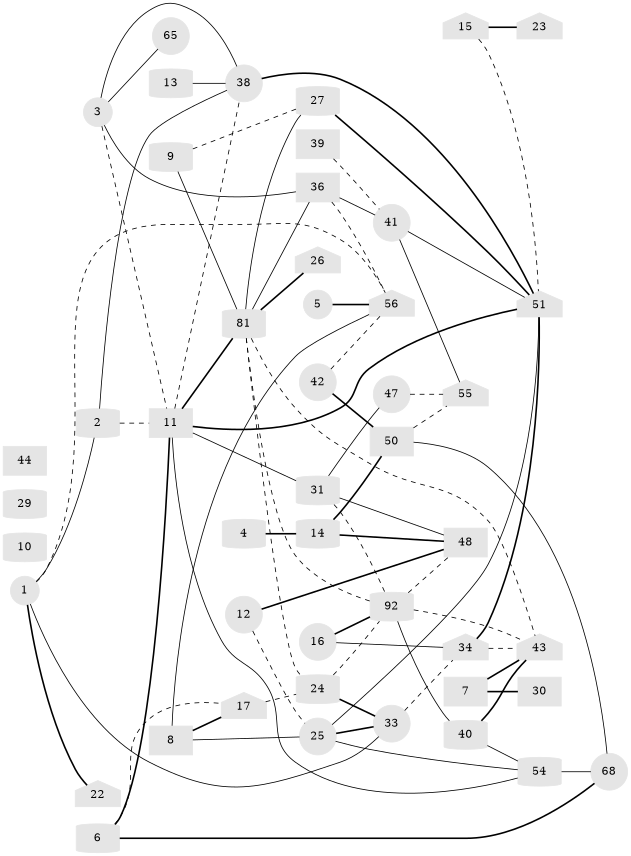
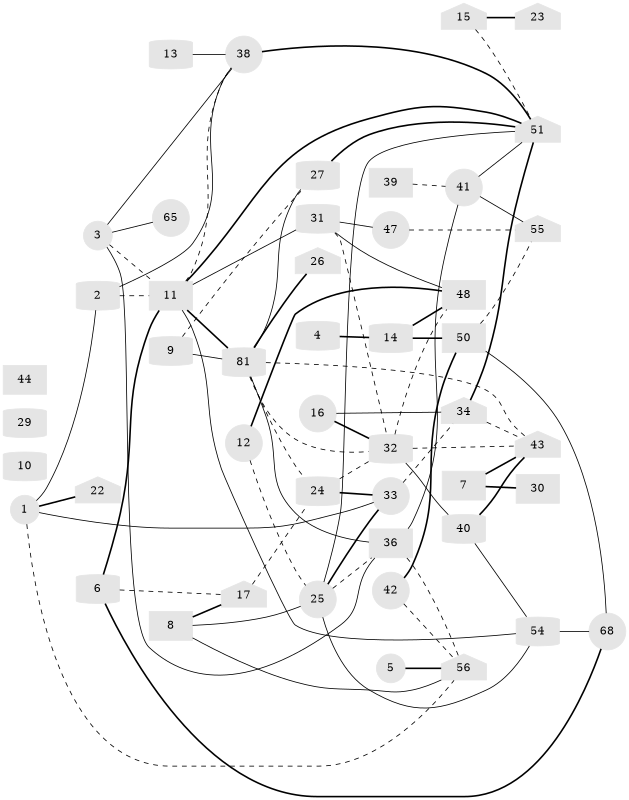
  graph {
    rankdir=LR
    node [color=gray90 shape=cylinder style=filled]
    edge [style=solid]
    1 [shape=circle super="+64"]
    2
    22 [shape=house]
    33 [shape=circle]
    56 [shape=house super="+58"]
    11 [shape=box super="+68"]
    38 [shape=circle super="+66"]
    34 [shape=house super="+45"]
    n9 [label=81 super="+28"]
    31 [super="+37"]
    51 [shape=house super="+53"]
    54
    3 [shape=circle super="+52"]
    36 [shape=box]
    65 [shape=circle]
    41 [shape=circle super="+63"]
    4
    14
    48 [shape=box super="+71"]
    50 [shape=box super="+57"]
    5 [shape=circle]
    6 [super="+19"]
    17 [shape=house super="+46"]
    n24 [label=68 shape=circle]
    24
    7 [shape=box super="+61"]
    30 [shape=box]
    43 [shape=house]
    8 [shape=box]
    25 [shape=circle super="+35"]
    9 [super="+18"]
    27 [super="+67"]
-   32 [super="+59" label=92]
+   32 [super="+59"]
    26 [shape=house]
    10
    47 [shape=circle]
    12 [shape=circle super="+69"]
    13
    55 [shape=house]
    15 [shape=house super="+49"]
    23 [shape=house]
    40 [super="+70"]
    16 [shape=circle]
    29
    39 [shape=box]
    42 [shape=circle]
    44 [shape=box]
    1 -- 2
    1 -- 22 [style=bold]
    1 -- 33
    1 -- 56 [style=dashed]
    2 -- 11 [style=dashed]
    2 -- 38
    33 -- 34 [style=dashed]
    11 -- 38 [style=dashed]
    11 -- n9 [style=bold]
    11 -- 31
    11 -- 51 [style=bold]
    11 -- 54
    38 -- 51 [style=bold]
    34 -- 51 [style=bold weight=2]
    34 -- 43 [style=dashed]
    n9 -- 36
    n9 -- 24 [style=dashed]
    n9 -- 43 [style=dashed]
    n9 -- 27
    n9 -- 32 [style=dashed]
    n9 -- 26 [style=bold]
    31 -- 48
    31 -- 32 [style=dashed]
    31 -- 47
    54 -- n24
    3 -- 11 [style=dashed]
    3 -- 38
    3 -- 36
    3 -- 65
    36 -- 56 [style=dashed]
    36 -- 41
    41 -- 51
    41 -- 55
    4 -- 14 [style=bold]
    14 -- 48 [style=bold]
    14 -- 50 [style=bold]
    50 -- n24
    50 -- 55 [style=dashed]
    5 -- 56 [style=bold]
    6 -- 11 [style=bold]
    6 -- 17 [style=dashed]
    6 -- n24 [style=bold]
    17 -- 24 [style=dashed]
    24 -- 33 [style=bold]
    24 -- 32 [style=dashed]
    7 -- 30 [style=bold]
    7 -- 43 [style=bold]
    8 -- 56
    8 -- 17 [style=bold]
    8 -- 25
    25 -- 33 [style=bold]
    25 -- 51
    25 -- 54
+   25 -- 36 [style=dashed]
    9 -- n9
    9 -- 27 [style=dashed]
    27 -- 51 [style=bold]
    32 -- 48 [style=dashed]
    32 -- 43 [style=dashed]
    32 -- 40
    47 -- 55 [style=dashed]
    12 -- 48 [style=bold]
    12 -- 25 [style=dashed]
    13 -- 38
    15 -- 51 [style=dashed]
    15 -- 23 [style=bold]
    40 -- 54
    40 -- 43 [style=bold]
    16 -- 34
    16 -- 32 [style=bold]
    39 -- 41 [style=dashed]
    42 -- 56 [style=dashed]
    42 -- 50 [style=bold]
  }
